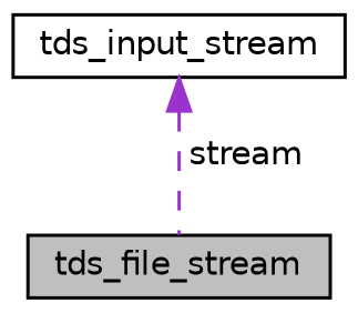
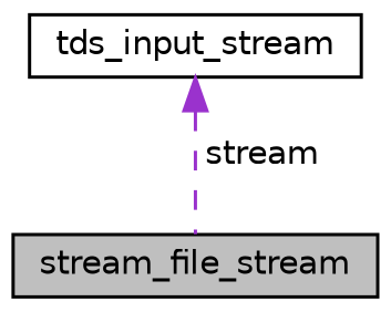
  digraph {
    node [color=black fontname=Helvetica fontsize=10 shape=record style=filled]
-   n1 [fillcolor=grey75 fontcolor=black height=0.2 label=tds_file_stream width=0.4]
+   n1 [fillcolor=grey75 fontcolor=black height=0.2 label=stream_file_stream width=0.4]
    n2 [fillcolor=white height=0.2 label=tds_input_stream width=0.4]
    n2 -> n1 [color=darkorchid3 dir=back fontname=Helvetica fontsize=10 label=" stream" labelfontname=Helvetica labelfontsize=10 style=dashed]
  }
